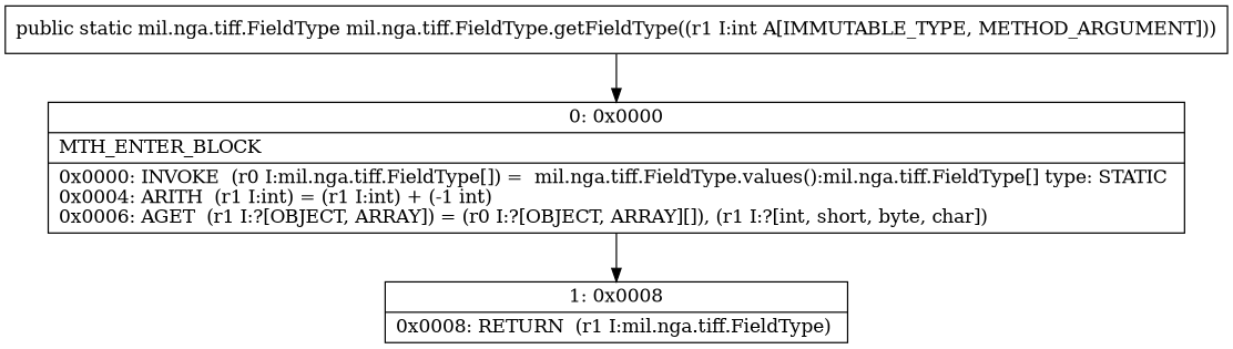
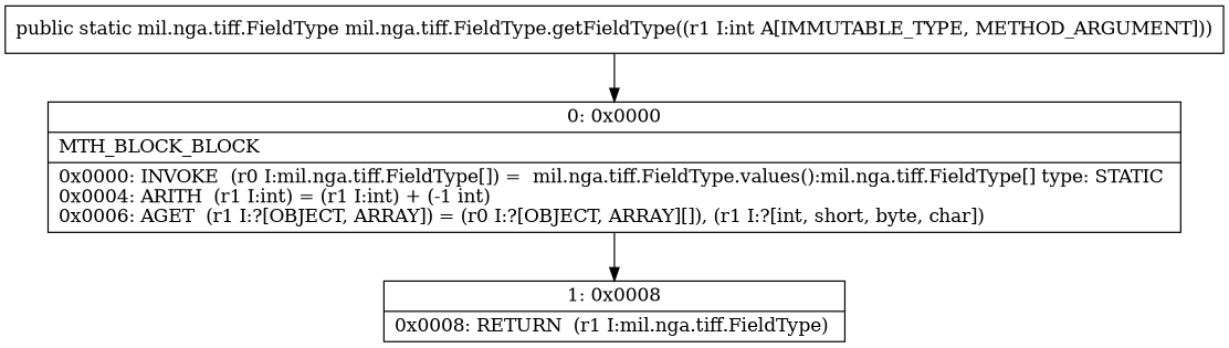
  digraph {
    node [shape=record]
-   n1 [label="{0\:\ 0x0000|MTH_ENTER_BLOCK\l|0x0000: INVOKE  (r0 I:mil.nga.tiff.FieldType[]) =  mil.nga.tiff.FieldType.values():mil.nga.tiff.FieldType[] type: STATIC \l0x0004: ARITH  (r1 I:int) = (r1 I:int) + (\-1 int) \l0x0006: AGET  (r1 I:?[OBJECT, ARRAY]) = (r0 I:?[OBJECT, ARRAY][]), (r1 I:?[int, short, byte, char]) \l}"]
+   n1 [label="{0\:\ 0x0000|MTH_BLOCK_BLOCK\l|0x0000: INVOKE  (r0 I:mil.nga.tiff.FieldType[]) =  mil.nga.tiff.FieldType.values():mil.nga.tiff.FieldType[] type: STATIC \l0x0004: ARITH  (r1 I:int) = (r1 I:int) + (\-1 int) \l0x0006: AGET  (r1 I:?[OBJECT, ARRAY]) = (r0 I:?[OBJECT, ARRAY][]), (r1 I:?[int, short, byte, char]) \l}"]
    n2 [label="{1\:\ 0x0008|0x0008: RETURN  (r1 I:mil.nga.tiff.FieldType) \l}"]
    n3 [label="{public static mil.nga.tiff.FieldType mil.nga.tiff.FieldType.getFieldType((r1 I:int A[IMMUTABLE_TYPE, METHOD_ARGUMENT])) }"]
    n1 -> n2
    n3 -> n1
  }
